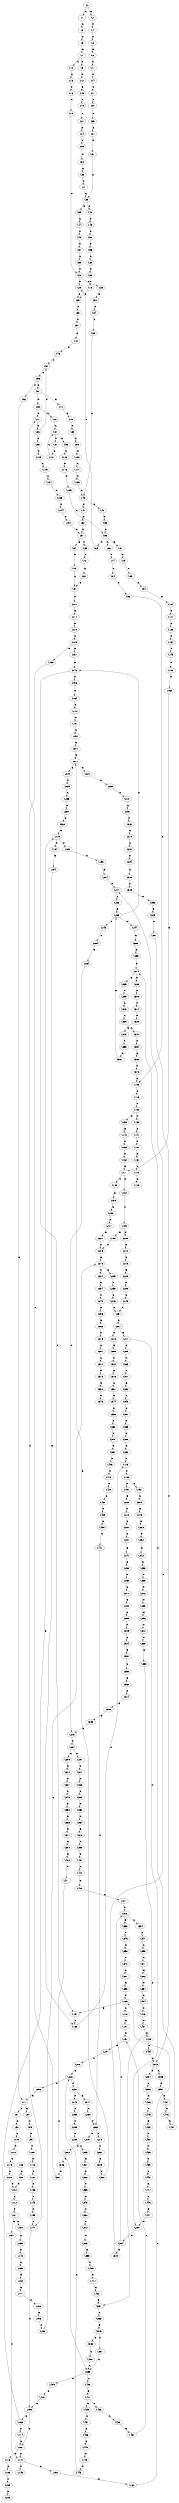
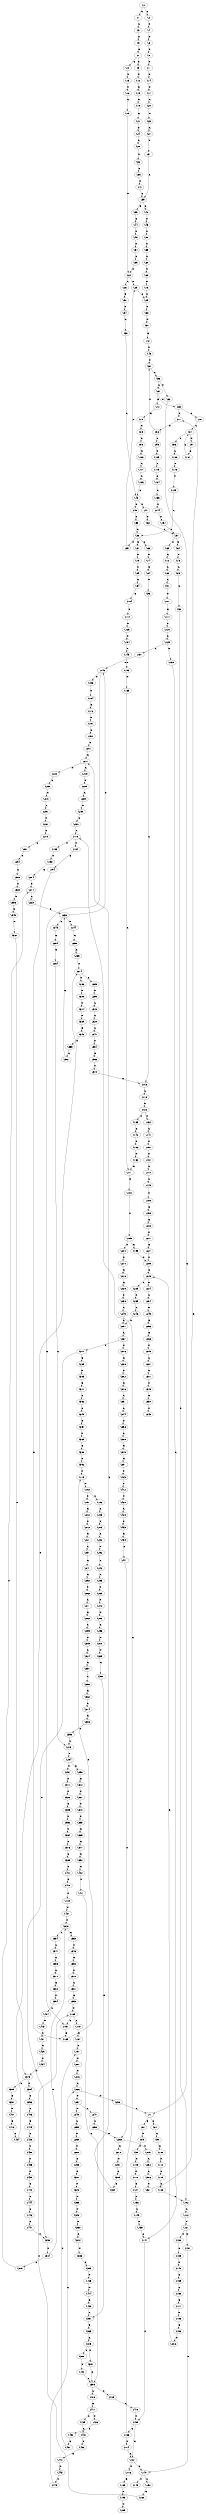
  strict digraph {
    S0
    S1
    S2
    S3
    S4
    S5
    S6
    S7
    S8
    S9
    S10
    S11
    S12
    S13
    S14
    S15
    S16
    S17
    S18
    S19
    S20
    S21
    S22
    S23
    S24
    S25
    S26
    S27
    S28
    S29
    S30
    S31
    S32
    S33
    S34
    S35
    S36
    S37
    S38
    S39
    S40
    S41
    S42
    S43
    S44
    S45
    S46
    S47
    S48
    S49
    S50
    S51
    S52
    S53
    S54
    S55
    S56
    S57
    S58
    S59
    S60
    S61
    S62
    S63
    S64
    S65
    S66
    S67
    S68
    S69
    S70
    S71
    S72
    S73
    S74
    S75
    S76
    S77
    S78
    S79
    S80
    S81
    S82
    S83
    S84
    S85
    S86
    S87
    S88
    S89
    S90
    S91
    S92
    S93
    S94
    S95
    S96
    S97
    S98
    S99
    S100
    S101
    S102
    S103
    S104
    S105
    S106
    S107
    S108
    S109
    S110
    S111
    S112
    S113
    S114
    S115
    S116
    S117
    S118
    S119
    S120
    S121
    S122
    S123
    S124
    S125
    S126
    S127
    S128
    S129
    S130
    S131
    S132
    S133
    S134
    S135
    S136
    S137
    S138
    S139
    S140
    S141
    S142
    S143
    S144
    S145
    S146
    S147
    S148
    S149
    S150
    S151
    S152
    S153
    S154
    S155
    S156
    S157
    S158
    S159
    S160
    S161
    S162
    S163
    S164
    S165
    S166
    S167
    S168
    S169
    S170
    S171
    S172
    S173
    S174
    S175
    S176
    S177
    S178
    S179
    S180
    S181
    S182
    S183
    S184
    S185
    S186
    S187
    S188
    S189
    S190
    S191
    S192
    S193
    S194
    S195
    S196
    S197
    S198
    S199
    S200
    S201
    S202
    S203
    S204
    S205
    S206
    S207
    S208
    S209
    S210
    S211
    S212
    S213
    S214
    S215
    S216
    S217
    S218
    S219
    S220
    S221
    S222
    S223
    S224
    S225
    S226
    S227
    S228
    S229
    S230
    S231
    S232
    S233
    S234
    S235
    S236
    S237
    S238
    S239
    S240
    S241
    S242
    S243
    S244
    S245
    S246
    S247
    S248
    S249
    S250
    S251
    S252
    S253
    S254
    S255
    S256
    S257
    S258
    S259
    S260
    S261
    S262
    S263
    S264
    S265
    S266
    S267
    S268
    S269
    S270
    S271
    S272
    S273
    S274
    S275
    S276
    S277
    S278
    S279
    S280
    S281
    S282
    S283
    S284
    S285
    S286
    S287
    S288
    S289
    S290
    S291
    S292
    S293
    S294
    S295
    S296
    S297
    S298
    S299
    S300
    S301
    S302
    S303
    S304
    S305
    S306
    S307
    S308
    S309
    S310
    S311
    S312
    S313
    S314
    S315
    S316
    S317
    S318
    S319
    S320
    S321
    S322
    S323
    S324
    S325
    S326
    S327
    S328
    S329
    S330
    S331
    S332
    S333
    S334
    S335
    S336
    S337
    S338
    S339
    S340
    S341
    S342
    S343
    S344
    S345
    S346
    S347
    S348
    S349
    S350
    S351
    S352
    S353
    S354
    S355
    S356
    S357
    S358
    S359
    S360
    S361
    S362
    S363
    S364
    S365
    S366
    S367
    S368
    S369
    S370
    S371
    S372
    S373
    S374
    S375
    S376
    S377
    S378
    S379
    S380
    S381
    S382
    S383
    S384
    S385
    S386
    S387
    S388
    S389
    S390
    S391
    S392
    S393
    S394
    S395
    S396
    S397
    S398
    S399
    S400
    S401
    S402
    S403
    S404
    S405
    S406
    S407
    S408
    S409
    S410
    S411
    S412
    S413
    S414
    S415
    S416
    S417
    S418
    S419
    S420
    S421
    S422
    S423
    S424
    S425
    S426
    S427
    S428
    S429
    S430
    S431
    S432
    S433
    S434
    S435
    S436
    S437
    S438
    S439
    S440
    S441
    S442
    S443
    S444
    S445
    S446
    S447
    S0 -> S1 [label=C]
    S0 -> S2 [label=G]
    S1 -> S3 [label=C]
    S2 -> S4 [label=T]
    S3 -> S5 [label=A]
    S4 -> S6 [label=A]
    S5 -> S7 [label=G]
    S6 -> S8 [label=G]
    S7 -> S9 [label=T]
    S7 -> S10 [label=C]
    S8 -> S11 [label=T]
    S9 -> S12 [label=A]
    S10 -> S13 [label=T]
    S11 -> S14 [label=T]
    S12 -> S15 [label=G]
    S13 -> S16 [label=T]
    S14 -> S17 [label=T]
    S15 -> S18 [label=G]
    S16 -> S19 [label=C]
    S17 -> S20 [label=C]
    S18 -> S21 [label=G]
    S19 -> S22 [label=A]
    S20 -> S23 [label=A]
    S21 -> S24 [label=T]
    S22 -> S25 [label=T]
    S22 -> S26 [label=C]
    S23 -> S27 [label=C]
    S24 -> S28 [label=C]
    S25 -> S29 [label=C]
    S26 -> S30 [label=G]
    S27 -> S31 [label=T]
    S28 -> S32 [label=A]
    S29 -> S33 [label=C]
    S30 -> S34 [label=C]
    S31 -> S35 [label=C]
    S32 -> S36 [label=C]
    S33 -> S37 [label=A]
    S34 -> S38 [label=C]
    S35 -> S39 [label=G]
    S35 -> S40 [label=C]
    S36 -> S41 [label=T]
    S37 -> S42 [label=G]
    S38 -> S43 [label=C]
    S39 -> S44 [label=C]
    S40 -> S45 [label=T]
    S41 -> S35 [label=C]
    S42 -> S46 [label=A]
    S43 -> S47 [label=A]
    S43 -> S48 [label=T]
    S44 -> S49 [label=T]
    S45 -> S50 [label=T]
    S46 -> S51 [label=A]
    S47 -> S52 [label=T]
    S48 -> S53 [label=T]
    S49 -> S54 [label=T]
    S50 -> S55 [label=T]
    S51 -> S56 [label=C]
    S52 -> S57 [label=C]
    S53 -> S58 [label=C]
    S54 -> S59 [label=C]
    S55 -> S60 [label=C]
    S56 -> S61 [label=C]
    S56 -> S62 [label=A]
    S57 -> S63 [label=T]
    S57 -> S64 [label=G]
    S58 -> S65 [label=A]
    S58 -> S66 [label=C]
    S58 -> S67 [label=G]
    S59 -> S22 [label=A]
    S60 -> S68 [label=A]
    S61 -> S69 [label=A]
    S61 -> S70 [label=G]
    S62 -> S71 [label=G]
    S63 -> S72 [label=G]
    S64 -> S73 [label=T]
    S65 -> S25 [label=T]
    S66 -> S74 [label=T]
    S67 -> S75 [label=A]
    S68 -> S76 [label=T]
    S69 -> S77 [label=G]
    S69 -> S78 [label=C]
    S70 -> S79 [label=G]
    S71 -> S80 [label=G]
    S71 -> S81 [label=C]
    S72 -> S82 [label=C]
-   S73 -> S91 [label=C]
+   S73 -> S83 [label=C]
    S74 -> S84 [label=G]
    S75 -> S85 [label=T]
    S76 -> S29 [label=C]
    S77 -> S86 [label=A]
    S78 -> S87 [label=C]
    S79 -> S88 [label=A]
    S80 -> S89 [label=A]
    S81 -> S90 [label=C]
    S82 -> S91 [label=C]
    S83 -> S92 [label=C]
    S84 -> S93 [label=T]
    S85 -> S94 [label=C]
    S86 -> S51 [label=A]
    S86 -> S95 [label=C]
    S87 -> S96 [label=C]
    S87 -> S97 [label=A]
    S88 -> S98 [label=C]
    S89 -> S99 [label=A]
    S90 -> S100 [label=G]
    S91 -> S101 [label=A]
    S92 -> S102 [label=T]
    S93 -> S103 [label=C]
    S94 -> S104 [label=G]
    S95 -> S105 [label=T]
    S96 -> S106 [label=C]
    S97 -> S107 [label=C]
    S98 -> S108 [label=G]
    S99 -> S109 [label=T]
    S100 -> S110 [label=T]
    S101 -> S111 [label=G]
    S102 -> S112 [label=C]
    S103 -> S113 [label=C]
    S104 -> S114 [label=T]
    S105 -> S115 [label=C]
    S106 -> S116 [label=T]
    S107 -> S87 [label=C]
    S108 -> S117 [label=C]
    S109 -> S118 [label=A]
    S110 -> S119 [label=C]
    S111 -> S120 [label=T]
    S112 -> S121 [label=T]
    S113 -> S122 [label=T]
    S114 -> S123 [label=T]
    S115 -> S124 [label=C]
    S116 -> S125 [label=T]
    S117 -> S126 [label=C]
    S118 -> S127 [label=G]
    S119 -> S128 [label=C]
    S120 -> S129 [label=C]
    S121 -> S130 [label=T]
    S121 -> S131 [label=G]
    S122 -> S132 [label=A]
    S122 -> S133 [label=T]
    S123 -> S134 [label=T]
    S124 -> S135 [label=C]
    S125 -> S58 [label=C]
    S126 -> S43 [label=C]
    S127 -> S136 [label=T]
    S128 -> S102 [label=T]
    S129 -> S137 [label=G]
    S129 -> S138 [label=T]
    S130 -> S139 [label=C]
    S131 -> S140 [label=T]
    S132 -> S141 [label=C]
    S133 -> S142 [label=G]
    S134 -> S143 [label=G]
    S135 -> S144 [label=A]
    S136 -> S145 [label=C]
    S137 -> S146 [label=T]
    S138 -> S147 [label=C]
    S139 -> S148 [label=T]
    S140 -> S149 [label=A]
    S140 -> S150 [label=C]
    S141 -> S151 [label=T]
    S142 -> S152 [label=T]
    S143 -> S153 [label=T]
    S144 -> S154 [label=T]
    S145 -> S155 [label=T]
    S146 -> S156 [label=A]
    S146 -> S157 [label=G]
    S147 -> S158 [label=T]
    S148 -> S159 [label=C]
    S150 -> S160 [label=G]
    S151 -> S161 [label=A]
    S152 -> S162 [label=A]
    S153 -> S163 [label=A]
    S154 -> S57 [label=C]
    S155 -> S147 [label=C]
    S156 -> S164 [label=A]
    S157 -> S165 [label=G]
    S158 -> S166 [label=C]
    S158 -> S167 [label=G]
    S159 -> S168 [label=G]
    S160 -> S169 [label=T]
    S161 -> S170 [label=C]
    S162 -> S171 [label=G]
    S163 -> S171 [label=G]
    S164 -> S172 [label=G]
    S165 -> S173 [label=T]
    S166 -> S174 [label=T]
    S166 -> S175 [label=G]
    S167 -> S140 [label=T]
    S167 -> S176 [label=A]
    S168 -> S177 [label=G]
    S169 -> S157 [label=G]
    S169 -> S178 [label=C]
    S170 -> S179 [label=C]
    S171 -> S180 [label=G]
    S172 -> S181 [label=A]
    S173 -> S182 [label=A]
    S174 -> S167 [label=G]
    S175 -> S183 [label=A]
    S175 -> S184 [label=T]
    S176 -> S185 [label=G]
    S177 -> S186 [label=A]
    S178 -> S187 [label=G]
-   S171 -> S188 [label=A]
+   S179 -> S188 [label=A]
    S180 -> S189 [label=A]
    S181 -> S190 [label=C]
    S182 -> S191 [label=T]
    S182 -> S192 [label=C]
    S183 -> S193 [label=A]
    S184 -> S194 [label=G]
    S185 -> S195 [label=T]
    S186 -> S196 [label=G]
    S187 -> S197 [label=G]
    S188 -> S198 [label=G]
    S189 -> S199 [label=G]
    S189 -> S200 [label=A]
    S190 -> S201 [label=G]
    S191 -> S202 [label=G]
    S192 -> S203 [label=C]
    S193 -> S204 [label=G]
    S194 -> S165 [label=G]
    S195 -> S205 [label=A]
    S196 -> S206 [label=A]
    S197 -> S207 [label=A]
    S198 -> S208 [label=G]
    S199 -> S209 [label=A]
    S200 -> S210 [label=A]
    S201 -> S211 [label=G]
    S202 -> S212 [label=A]
    S203 -> S213 [label=G]
    S204 -> S214 [label=T]
    S206 -> S215 [label=G]
    S207 -> S216 [label=A]
    S208 -> S217 [label=A]
    S209 -> S215 [label=G]
    S210 -> S218 [label=G]
    S211 -> S219 [label=C]
    S211 -> S220 [label=A]
    S212 -> S221 [label=G]
    S213 -> S222 [label=G]
    S214 -> S223 [label=C]
    S215 -> S224 [label=T]
    S215 -> S225 [label=G]
    S216 -> S226 [label=C]
    S217 -> S227 [label=G]
    S218 -> S228 [label=G]
    S219 -> S229 [label=T]
    S220 -> S230 [label=C]
    S221 -> S231 [label=C]
    S222 -> S232 [label=T]
    S223 -> S233 [label=G]
    S224 -> S234 [label=C]
    S225 -> S235 [label=T]
    S226 -> S236 [label=A]
    S226 -> S237 [label=T]
    S227 -> S209 [label=A]
    S228 -> S238 [label=T]
    S229 -> S239 [label=C]
    S230 -> S240 [label=A]
    S231 -> S241 [label=G]
    S232 -> S242 [label=G]
    S233 -> S146 [label=T]
    S233 -> S243 [label=C]
    S233 -> S244 [label=A]
    S234 -> S245 [label=A]
    S235 -> S246 [label=C]
    S236 -> S71 [label=G]
    S237 -> S247 [label=G]
    S237 -> S248 [label=A]
    S238 -> S249 [label=C]
    S239 -> S250 [label=T]
    S240 -> S251 [label=C]
    S241 -> S252 [label=G]
    S242 -> S253 [label=G]
    S243 -> S254 [label=G]
    S244 -> S255 [label=G]
    S245 -> S256 [label=G]
    S246 -> S257 [label=C]
    S247 -> S258 [label=C]
    S248 -> S259 [label=C]
    S249 -> S257 [label=C]
    S250 -> S260 [label=C]
    S251 -> S261 [label=A]
    S252 -> S262 [label=T]
    S253 -> S263 [label=T]
    S254 -> S264 [label=G]
    S255 -> S265 [label=G]
    S256 -> S266 [label=G]
    S257 -> S267 [label=C]
    S258 -> S268 [label=A]
    S259 -> S269 [label=A]
    S260 -> S175 [label=G]
    S261 -> S270 [label=C]
    S262 -> S271 [label=C]
    S263 -> S272 [label=T]
    S264 -> S273 [label=C]
    S265 -> S274 [label=T]
    S266 -> S275 [label=A]
    S267 -> S276 [label=A]
    S267 -> S277 [label=G]
    S268 -> S278 [label=G]
    S268 -> S279 [label=A]
    S269 -> S280 [label=A]
    S270 -> S281 [label=C]
    S271 -> S282 [label=G]
    S272 -> S283 [label=A]
    S273 -> S284 [label=T]
    S274 -> S285 [label=G]
    S274 -> S286 [label=A]
    S275 -> S287 [label=C]
    S276 -> S288 [label=G]
    S277 -> S289 [label=G]
    S277 -> S290 [label=A]
    S278 -> S291 [label=A]
    S279 -> S292 [label=C]
    S280 -> S293 [label=C]
    S281 -> S294 [label=T]
    S282 -> S295 [label=C]
    S283 -> S296 [label=G]
    S284 -> S297 [label=A]
    S284 -> S298 [label=G]
    S285 -> S299 [label=T]
    S286 -> S300 [label=T]
    S287 -> S301 [label=C]
    S288 -> S302 [label=A]
    S289 -> S303 [label=A]
    S290 -> S304 [label=A]
    S291 -> S305 [label=C]
    S292 -> S306 [label=C]
    S293 -> S307 [label=G]
    S294 -> S308 [label=C]
    S295 -> S309 [label=A]
    S296 -> S310 [label=A]
    S297 -> S311 [label=T]
    S298 -> S312 [label=G]
    S299 -> S313 [label=C]
    S300 -> S314 [label=A]
    S301 -> S315 [label=A]
    S302 -> S316 [label=G]
    S303 -> S317 [label=G]
    S304 -> S318 [label=A]
    S304 -> S319 [label=G]
    S305 -> S320 [label=G]
    S306 -> S321 [label=A]
    S307 -> S322 [label=A]
    S308 -> S323 [label=T]
    S309 -> S324 [label=C]
    S310 -> S325 [label=A]
    S311 -> S326 [label=A]
    S312 -> S327 [label=A]
    S313 -> S328 [label=C]
    S314 -> S329 [label=A]
    S315 -> S330 [label=G]
    S316 -> S331 [label=C]
    S317 -> S332 [label=G]
    S318 -> S333 [label=G]
    S318 -> S334 [label=C]
    S319 -> S214 [label=T]
    S320 -> S211 [label=G]
    S321 -> S77 [label=G]
    S322 -> S335 [label=A]
    S323 -> S336 [label=A]
    S324 -> S337 [label=G]
    S325 -> S338 [label=G]
    S326 -> S339 [label=G]
    S327 -> S340 [label=A]
    S328 -> S341 [label=C]
    S329 -> S342 [label=G]
    S330 -> S343 [label=T]
    S331 -> S344 [label=C]
    S332 -> S345 [label=C]
    S333 -> S346 [label=T]
    S334 -> S347 [label=C]
    S335 -> S348 [label=A]
    S336 -> S349 [label=G]
    S337 -> S350 [label=C]
    S338 -> S351 [label=G]
    S339 -> S352 [label=T]
    S340 -> S353 [label=T]
    S341 -> S354 [label=T]
    S342 -> S355 [label=T]
    S344 -> S356 [label=A]
    S345 -> S357 [label=G]
    S346 -> S358 [label=G]
    S347 -> S359 [label=C]
    S348 -> S360 [label=A]
    S349 -> S361 [label=A]
    S350 -> S362 [label=G]
    S351 -> S363 [label=G]
    S352 -> S364 [label=A]
    S353 -> S365 [label=G]
    S354 -> S366 [label=G]
    S355 -> S367 [label=C]
    S356 -> S368 [label=C]
    S357 -> S369 [label=T]
    S358 -> S370 [label=T]
    S359 -> S371 [label=C]
    S360 -> S372 [label=C]
    S361 -> S373 [label=A]
    S362 -> S374 [label=C]
    S363 -> S375 [label=G]
    S364 -> S376 [label=G]
    S365 -> S377 [label=G]
    S366 -> S378 [label=T]
    S367 -> S233 [label=G]
    S368 -> S379 [label=G]
    S369 -> S380 [label=G]
    S370 -> S381 [label=C]
    S371 -> S382 [label=G]
    S372 -> S383 [label=A]
    S373 -> S384 [label=T]
    S373 -> S385 [label=C]
    S374 -> S386 [label=G]
    S375 -> S387 [label=T]
    S375 -> S388 [label=G]
    S376 -> S389 [label=C]
    S377 -> S390 [label=G]
    S378 -> S103 [label=C]
    S379 -> S391 [label=G]
    S380 -> S392 [label=G]
    S381 -> S393 [label=G]
    S382 -> S394 [label=A]
    S383 -> S395 [label=G]
    S384 -> S396 [label=C]
    S385 -> S397 [label=G]
    S386 -> S398 [label=G]
    S387 -> S399 [label=C]
    S388 -> S400 [label=T]
    S389 -> S401 [label=C]
    S390 -> S402 [label=G]
    S391 -> S403 [label=T]
    S392 -> S173 [label=T]
    S393 -> S169 [label=T]
    S394 -> S404 [label=C]
    S395 -> S405 [label=A]
    S396 -> S406 [label=G]
    S397 -> S407 [label=A]
    S398 -> S273 [label=C]
    S399 -> S408 [label=C]
    S399 -> S409 [label=T]
    S400 -> S399 [label=C]
    S401 -> S410 [label=G]
    S402 -> S411 [label=T]
    S403 -> S412 [label=T]
    S404 -> S413 [label=T]
    S405 -> S414 [label=A]
    S406 -> S415 [label=G]
    S407 -> S416 [label=G]
    S408 -> S417 [label=G]
    S409 -> S418 [label=C]
    S410 -> S419 [label=A]
    S411 -> S399 [label=C]
    S412 -> S420 [label=A]
    S413 -> S421 [label=A]
    S414 -> S422 [label=G]
    S415 -> S423 [label=G]
    S416 -> S424 [label=G]
    S417 -> S425 [label=C]
    S417 -> S426 [label=T]
    S418 -> S158 [label=T]
    S419 -> S427 [label=A]
    S420 -> S428 [label=C]
    S421 -> S429 [label=G]
    S422 -> S351 [label=G]
    S423 -> S430 [label=T]
    S424 -> S274 [label=T]
    S425 -> S431 [label=C]
    S426 -> S432 [label=C]
    S427 -> S318 [label=A]
    S428 -> S433 [label=T]
    S429 -> S434 [label=A]
    S430 -> S435 [label=A]
    S431 -> S436 [label=G]
    S432 -> S437 [label=G]
    S433 -> S438 [label=G]
    S434 -> S373 [label=A]
    S435 -> S439 [label=T]
    S436 -> S440 [label=G]
    S437 -> S197 [label=G]
    S438 -> S441 [label=C]
    S439 -> S442 [label=C]
    S440 -> S443 [label=A]
    S441 -> S268 [label=A]
    S442 -> S444 [label=C]
    S443 -> S445 [label=A]
    S444 -> S446 [label=C]
    S445 -> S226 [label=C]
    S446 -> S447 [label=G]
    S447 -> S290 [label=A]
  }
